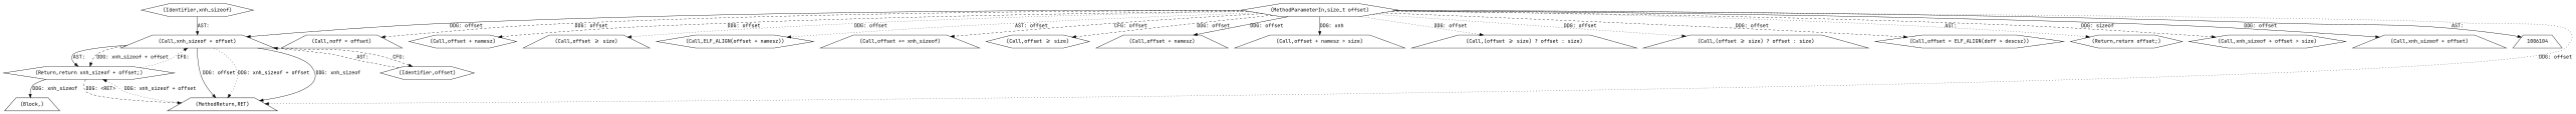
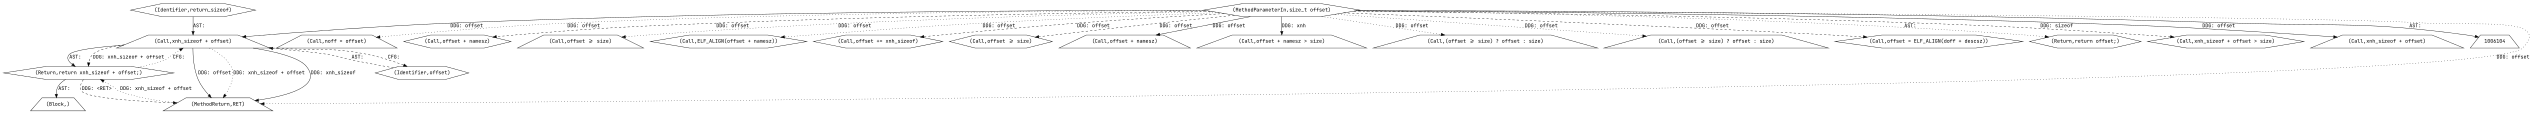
  digraph {
    fontname="JetBrains Mono"
    node [fontname="JetBrains Mono" shape=trapezium]
    edge [fontname="JetBrains Mono" style=solid]
    n1 [label="(Call,xnh_sizeof + offset)"]
    n2 [label="(Return,return xnh_sizeof + offset;)" shape=hexagon]
    n3 [label="(MethodReturn,RET)"]
    n4 [label="(Identifier,offset)" shape=hexagon]
    n5 [label="(Block,)"]
    n6 [label="(MethodParameterIn,size_t offset)" shape=hexagon]
    n7 [label="(Call,noff = offset)"]
    n8 [label="(Call,offset + namesz)" shape=hexagon]
    n9 [label="(Call,offset >= size)"]
    n10 [label="(Call,ELF_ALIGN(offset + namesz))" shape=hexagon]
-   n11 [label="(Call,offset += xnh_sizeof)"]
+   n11 [label="(Call,offset += xnh_sizeof)" shape=hexagon]
    n12 [label="(Call,offset >= size)" shape=hexagon]
    n13 [label="(Call,offset + namesz)"]
    n14 [label="(Call,offset + namesz > size)"]
    n15 [label="(Call,(offset >= size) ? offset : size)"]
    n16 [label="(Call,(offset >= size) ? offset : size)"]
    n17 [label="(Call,offset = ELF_ALIGN(doff + descsz))" shape=hexagon]
    n18 [label="(Return,return offset;)" shape=hexagon]
    n19 [label="(Call,xnh_sizeof + offset > size)" shape=hexagon]
    n20 [label="(Call,xnh_sizeof + offset)"]
    n21 [label=1006104]
-   n22 [label="(Identifier,xnh_sizeof)" shape=hexagon]
+   n22 [label="(Identifier,return_sizeof)" shape=hexagon]
    n1 -> n2 [label="AST: "]
    n1 -> n2 [label="DDG: xnh_sizeof + offset" style=dashed]
    n1 -> n3 [label="DDG: offset"]
    n1 -> n3 [label="DDG: xnh_sizeof + offset" style=dotted]
    n1 -> n3 [label="DDG: xnh_sizeof"]
    n1 -> n4 [label="CFG: " style=dashed]
    n2 -> n1 [label="CFG: " style=dotted]
    n2 -> n3 [label="DDG: <RET>" style=dashed]
-   n2 -> n5 [label="DDG: xnh_sizeof"]
+   n2 -> n5 [label="AST: "]
    n3 -> n2 [label="DDG: xnh_sizeof + offset" style=dotted]
    n4 -> n1 [label="AST: " style=dashed]
    n6 -> n1 [label="DDG: offset"]
    n6 -> n3 [label="DDG: offset" style=dotted]
-   n6 -> n7 [label="DDG: offset" style=dashed]
+   n6 -> n7 [label="DDG: offset" style=dotted]
    n6 -> n8 [label="DDG: offset" style=dashed]
    n6 -> n9 [label="DDG: offset" style=dotted]
-   n6 -> n10 [label="AST: offset" style=dotted]
-   n6 -> n11 [label="CFG: offset" style=dashed]
+   n6 -> n10 [label="DDG: offset" style=dotted]
+   n6 -> n11 [label="DDG: offset" style=dashed]
    n6 -> n12 [label="DDG: offset" style=dashed]
    n6 -> n13 [label="DDG: offset"]
    n6 -> n14 [label="DDG: xnh"]
    n6 -> n15 [label="DDG: offset" style=dotted]
    n6 -> n16 [label="DDG: offset" style=dotted]
    n6 -> n17 [label="DDG: offset" style=dashed]
    n6 -> n18 [label="AST: " style=dotted]
    n6 -> n19 [label="DDG: sizeof" style=dashed]
    n6 -> n20 [label="DDG: offset"]
    n6 -> n21 [label="AST: "]
    n22 -> n1 [label="AST: "]
  }
